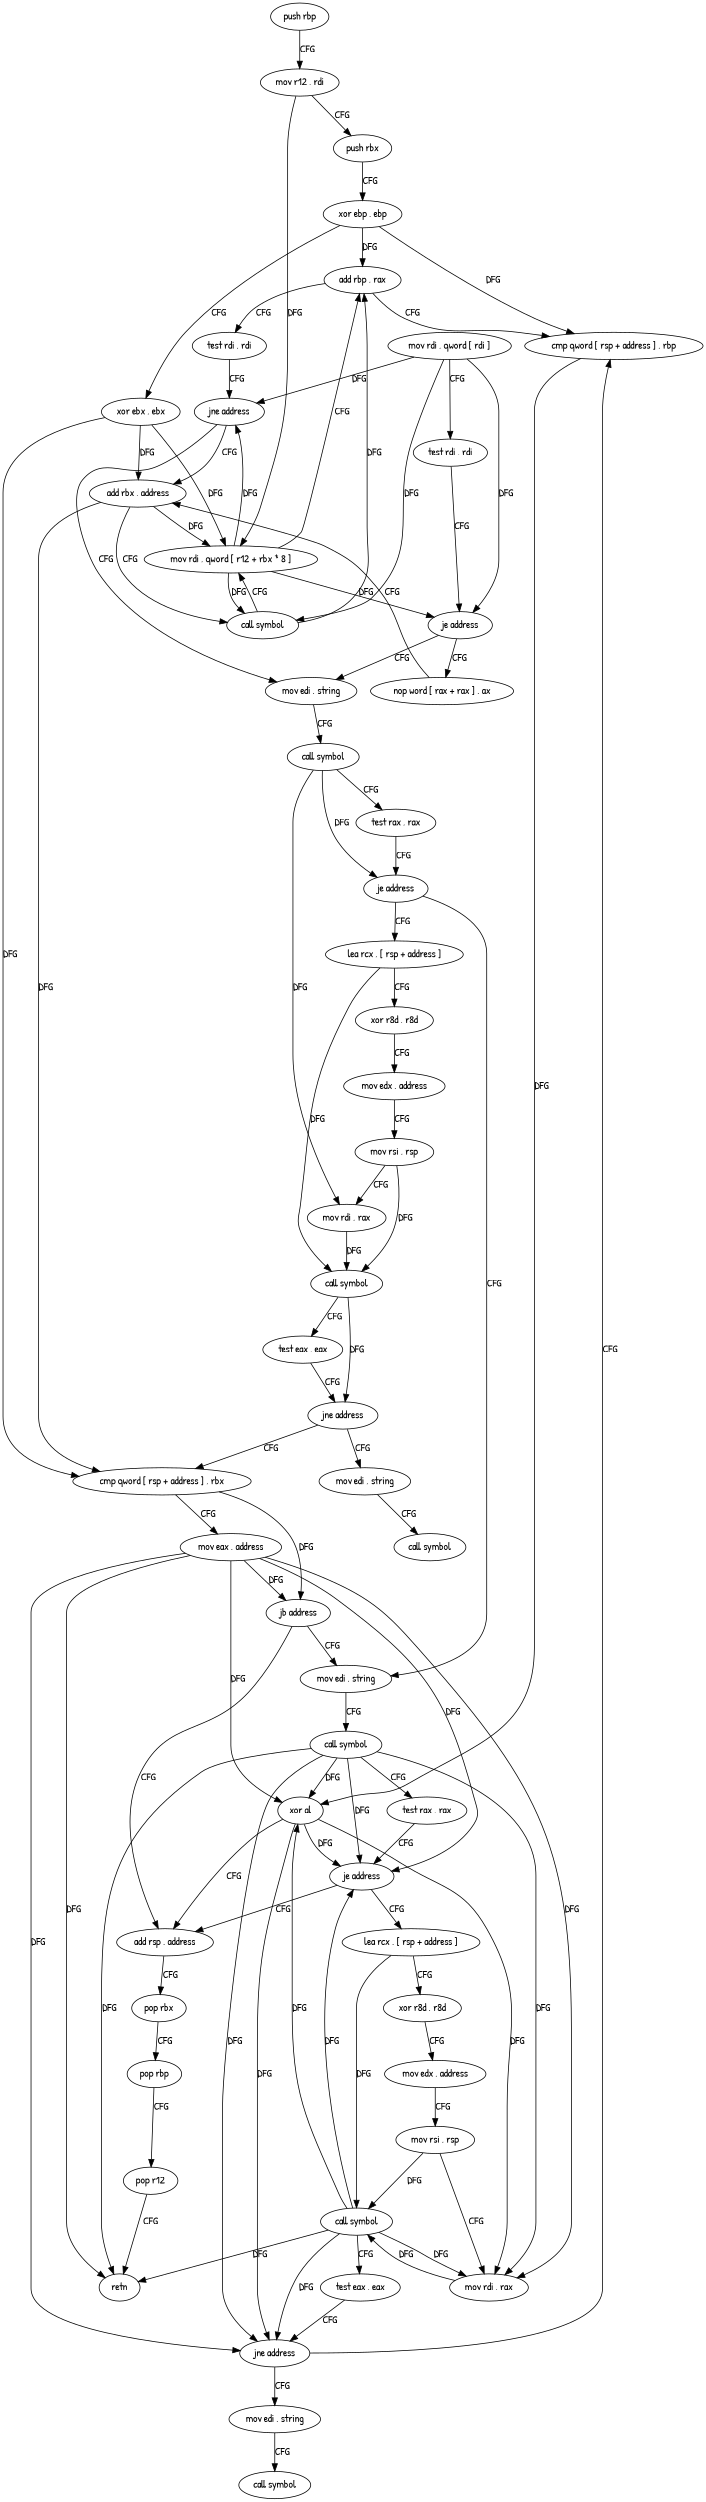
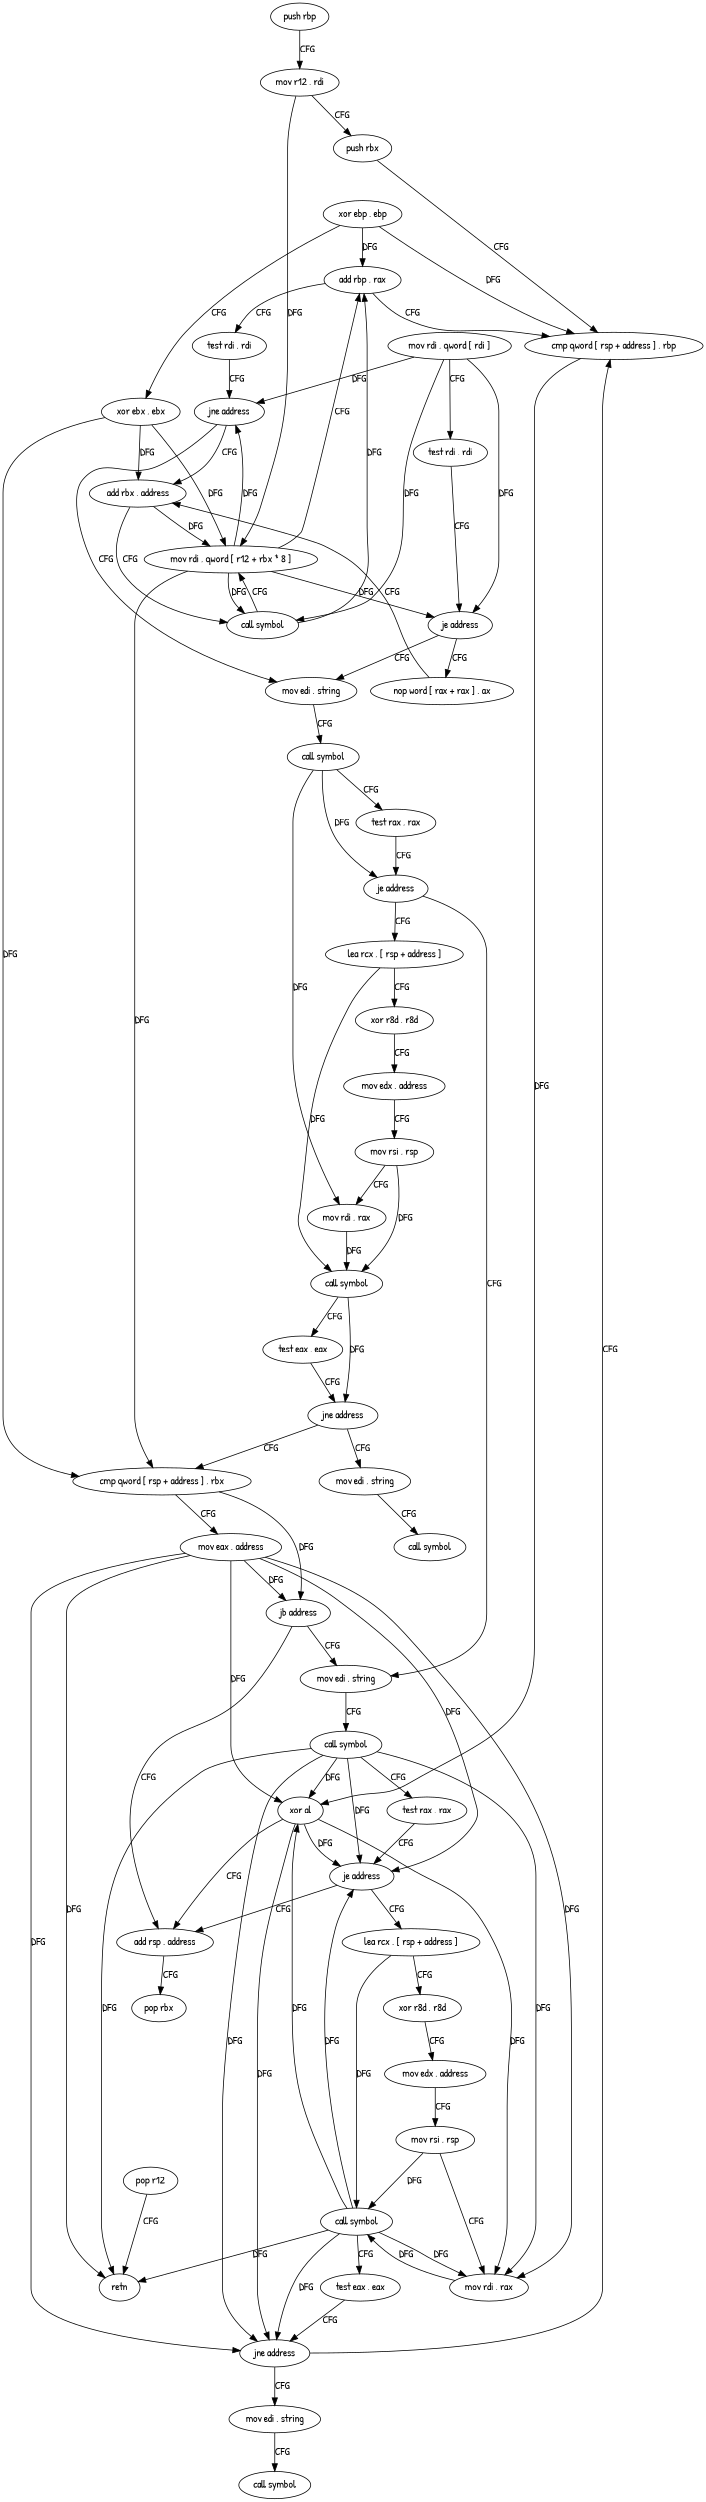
  digraph {
    fontname="Patrick Hand"
    node [fontname="Patrick Hand"]
    edge [fontname="Patrick Hand"]
    n1 [label="push rbp"]
    n2 [label="mov r12 , rdi"]
    n3 [label="push rbx"]
    n4 [label="mov rdi , qword [ r12 + rbx * 8 ]"]
    n5 [label="xor ebp , ebp"]
    n6 [label="add rbp , rax"]
    n7 [label="je address"]
    n8 [label="call symbol"]
    n9 [label="jne address"]
    n10 [label="xor ebx , ebx"]
    n11 [label="cmp qword [ rsp + address ] , rbp"]
    n12 [label="add rbx , address"]
    n13 [label="cmp qword [ rsp + address ] , rbx"]
    n14 [label="test rdi , rdi"]
    n15 [label="xor al"]
    n16 [label="mov eax , address"]
    n17 [label="jb address"]
    n18 [label="mov rdi , qword [ rdi ]"]
    n19 [label="test rdi , rdi"]
    n20 [label="mov edi , string"]
    n21 [label="nop word [ rax + rax ] , ax"]
    n22 [label="call symbol"]
    n23 [label="test rax , rax"]
    n24 [label="je address"]
    n25 [label="mov rdi , rax"]
    n26 [label="mov edi , string"]
    n27 [label="lea rcx , [ rsp + address ]"]
    n28 [label="call symbol"]
    n29 [label="call symbol"]
    n30 [label="xor r8d , r8d"]
    n31 [label="test rax , rax"]
    n32 [label="je address"]
    n33 [label=retn]
    n34 [label="mov rdi , rax"]
    n35 [label="jne address"]
    n36 [label="mov edx , address"]
    n37 [label="test eax , eax"]
    n38 [label="jne address"]
    n39 [label="add rsp , address"]
    n40 [label="lea rcx , [ rsp + address ]"]
    n41 [label="call symbol"]
    n42 [label="mov edi , string"]
    n43 [label="pop rbx"]
    n44 [label="xor r8d , r8d"]
-   n45 [label="pop rbp"]
    n46 [label="mov edx , address"]
    n47 [label="test eax , eax"]
    n48 [label="mov rsi , rsp"]
    n49 [label="mov edi , string"]
    n50 [label="call symbol"]
    n51 [label="pop r12"]
    n52 [label="mov rsi , rsp"]
    n53 [label="call symbol"]
    n1 -> n2 [label=CFG]
    n2 -> n3 [label=CFG]
    n2 -> n4 [label=DFG]
-   n3 -> n5 [label=CFG]
+   n3 -> n11 [label=CFG]
    n4 -> n6 [label=CFG]
    n4 -> n7 [label=DFG]
    n4 -> n8 [label=DFG]
    n4 -> n9 [label=DFG]
    n5 -> n6 [label=DFG]
    n5 -> n10 [label=CFG]
    n5 -> n11 [label=DFG]
    n6 -> n11 [label=CFG]
    n6 -> n14 [label=CFG]
    n7 -> n20 [label=CFG]
    n7 -> n21 [label=CFG]
    n8 -> n4 [label=CFG]
    n8 -> n6 [label=DFG]
    n9 -> n12 [label=CFG]
    n9 -> n20 [label=CFG]
    n10 -> n4 [label=DFG]
    n10 -> n12 [label=DFG]
    n10 -> n13 [label=DFG]
    n11 -> n15 [label=DFG]
    n12 -> n4 [label=DFG]
    n12 -> n8 [label=CFG]
-   n12 -> n13 [label=DFG]
+   n4 -> n13 [label=DFG]
    n13 -> n16 [label=CFG]
    n13 -> n17 [label=DFG]
    n14 -> n9 [label=CFG]
    n15 -> n32 [label=DFG]
    n15 -> n34 [label=DFG]
    n15 -> n35 [label=DFG]
    n15 -> n39 [label=CFG]
    n16 -> n15 [label=DFG]
    n16 -> n17 [label=DFG]
    n16 -> n32 [label=DFG]
    n16 -> n33 [label=DFG]
    n16 -> n34 [label=DFG]
    n16 -> n35 [label=DFG]
    n17 -> n26 [label=CFG]
    n17 -> n39 [label=CFG]
    n18 -> n7 [label=DFG]
    n18 -> n8 [label=DFG]
    n18 -> n9 [label=DFG]
    n18 -> n19 [label=CFG]
    n19 -> n7 [label=CFG]
    n20 -> n22 [label=CFG]
    n21 -> n12 [label=CFG]
    n22 -> n23 [label=CFG]
    n22 -> n24 [label=DFG]
    n22 -> n25 [label=DFG]
    n23 -> n24 [label=CFG]
    n24 -> n26 [label=CFG]
    n24 -> n27 [label=CFG]
    n25 -> n28 [label=DFG]
    n26 -> n29 [label=CFG]
    n27 -> n28 [label=DFG]
    n27 -> n30 [label=CFG]
    n28 -> n37 [label=CFG]
    n28 -> n38 [label=DFG]
    n29 -> n15 [label=DFG]
    n29 -> n31 [label=CFG]
    n29 -> n32 [label=DFG]
    n29 -> n33 [label=DFG]
    n29 -> n34 [label=DFG]
    n29 -> n35 [label=DFG]
    n30 -> n36 [label=CFG]
    n31 -> n32 [label=CFG]
    n32 -> n39 [label=CFG]
    n32 -> n40 [label=CFG]
    n34 -> n41 [label=DFG]
    n35 -> n11 [label=CFG]
    n35 -> n42 [label=CFG]
    n36 -> n48 [label=CFG]
    n37 -> n38 [label=CFG]
    n38 -> n13 [label=CFG]
    n38 -> n49 [label=CFG]
    n39 -> n43 [label=CFG]
    n40 -> n41 [label=DFG]
    n40 -> n44 [label=CFG]
    n41 -> n15 [label=DFG]
    n41 -> n32 [label=DFG]
    n41 -> n33 [label=DFG]
    n41 -> n34 [label=DFG]
    n41 -> n35 [label=DFG]
    n41 -> n47 [label=CFG]
    n42 -> n53 [label=CFG]
-   n43 -> n45 [label=CFG]
    n44 -> n46 [label=CFG]
-   n45 -> n51 [label=CFG]
    n46 -> n52 [label=CFG]
    n47 -> n35 [label=CFG]
    n48 -> n25 [label=CFG]
    n48 -> n28 [label=DFG]
    n49 -> n50 [label=CFG]
    n51 -> n33 [label=CFG]
    n52 -> n34 [label=CFG]
    n52 -> n41 [label=DFG]
  }
